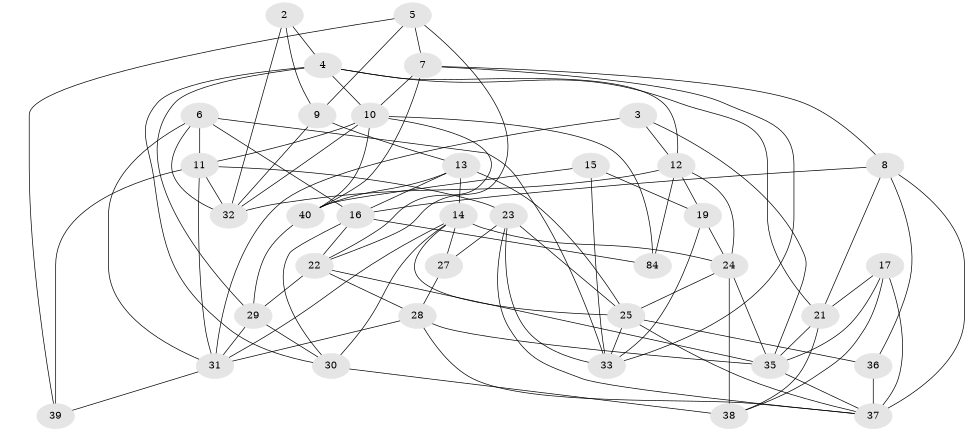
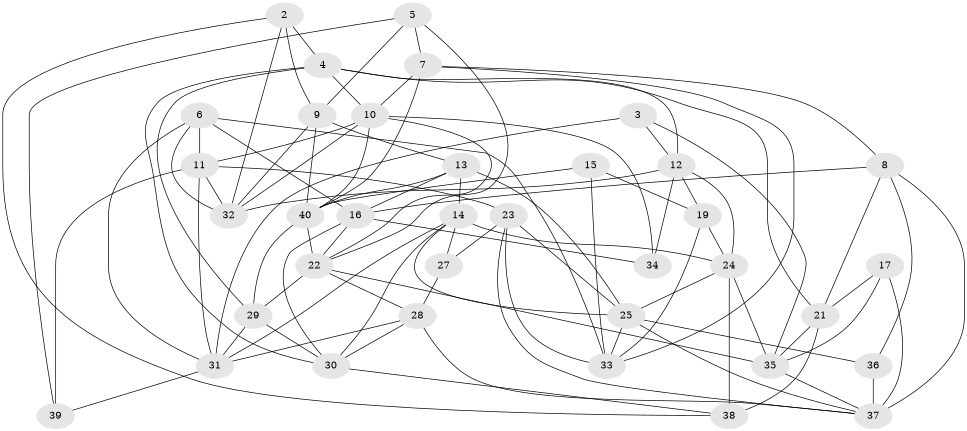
  graph {
    node [color=gray90 style=filled]
    edge [weight=1.0]
    11
    32
    31
    39
    23
    2
    4
    9
    38
    12
    10
    21
    29
    30
    n15 [label=40]
    13
    3
    35
-   34 [label=84]
+   34
    19
    24
    37
    22
    5
    7
    33
    8
    28
    6
    16
    36
    14
    25
    27
    15
    17
    11 -- 32
    11 -- 31
    11 -- 39 [weight=2.0]
    11 -- 23 [weight=2.0]
    31 -- 39
    23 -- 37
    23 -- 33
    23 -- 25
    23 -- 27
    2 -- 32
    2 -- 4 [weight=2.0]
    2 -- 9
-   17 -- 38
+   2 -- 38
    4 -- 12
    4 -- 10
    4 -- 21
    4 -- 29
    4 -- 30
    9 -- 32
+   9 -- n15
    9 -- 13
    12 -- 32
    12 -- 34
    12 -- 19
    12 -- 24
    10 -- 11
    10 -- 32
    10 -- n15
    10 -- 34
    10 -- 22
    21 -- 38
    21 -- 35
    29 -- 31
    29 -- 30
    30 -- 38
    n15 -- 29
+   n15 -- 22
    13 -- n15
    13 -- 16
    13 -- 14
    13 -- 25
    3 -- 31
    3 -- 12
    3 -- 35
    35 -- 37
    19 -- 24
    19 -- 33
    24 -- 38
    24 -- 35
    24 -- 25
    22 -- 29
    22 -- 35
    22 -- 28
    5 -- 39
    5 -- 9
    5 -- 22
    5 -- 7
    7 -- 10
    7 -- n15
    7 -- 33
    7 -- 8
    8 -- 21
    8 -- 37
    8 -- 16
    8 -- 36
    28 -- 31
-   28 -- 35
+   28 -- 30
    28 -- 37
    6 -- 11
    6 -- 32
    6 -- 31
    6 -- 33
    6 -- 16
    16 -- 30
    16 -- 34
    16 -- 22
    36 -- 37 [weight=2.0]
    14 -- 31
    14 -- 30
    14 -- 24 [weight=2.0]
    14 -- 25 [weight=2.0]
    14 -- 27
    25 -- 37
    25 -- 33
    25 -- 36
    27 -- 28
    15 -- n15
    15 -- 19
    15 -- 33
    17 -- 21
    17 -- 35
    17 -- 37 [weight=2.0]
  }
